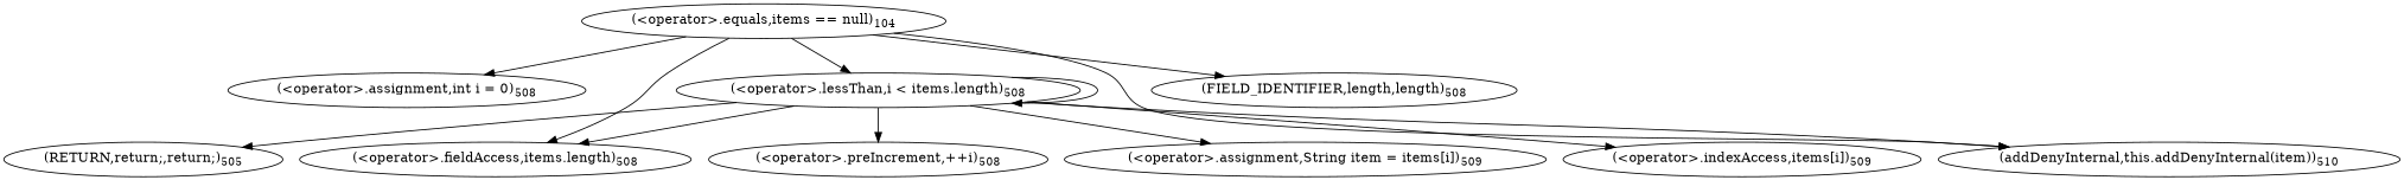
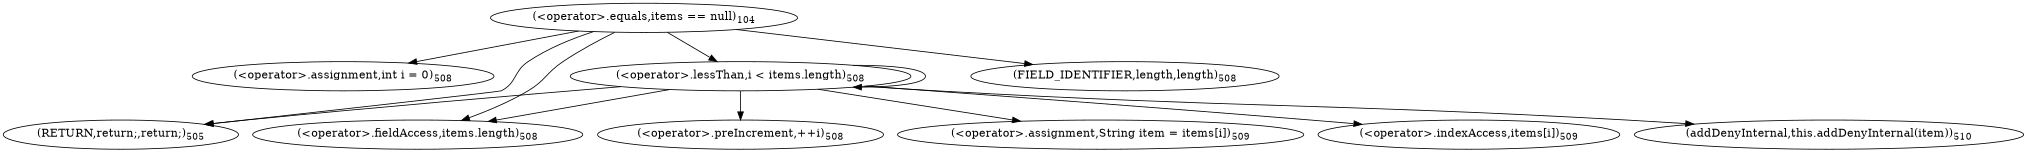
  digraph {
    n1 [label=<(&lt;operator&gt;.equals,items == null)<SUB>104</SUB>>]
    n2 [label=<(&lt;operator&gt;.assignment,int i = 0)<SUB>508</SUB>>]
    n3 [label=<(&lt;operator&gt;.lessThan,i &lt; items.length)<SUB>508</SUB>>]
    n4 [label=<(RETURN,return;,return;)<SUB>505</SUB>>]
    n5 [label=<(&lt;operator&gt;.fieldAccess,items.length)<SUB>508</SUB>>]
    n6 [label=<(FIELD_IDENTIFIER,length,length)<SUB>508</SUB>>]
    n7 [label=<(&lt;operator&gt;.preIncrement,++i)<SUB>508</SUB>>]
    n8 [label=<(&lt;operator&gt;.assignment,String item = items[i])<SUB>509</SUB>>]
    n9 [label=<(addDenyInternal,this.addDenyInternal(item))<SUB>510</SUB>>]
    n10 [label=<(&lt;operator&gt;.indexAccess,items[i])<SUB>509</SUB>>]
    n1 -> n2
    n1 -> n3
-   n1 -> n9
+   n1 -> n4
    n1 -> n5
    n1 -> n6
    n3 -> n3
    n3 -> n4
    n3 -> n5
    n3 -> n7
    n3 -> n8
    n3 -> n9
    n3 -> n10
  }
